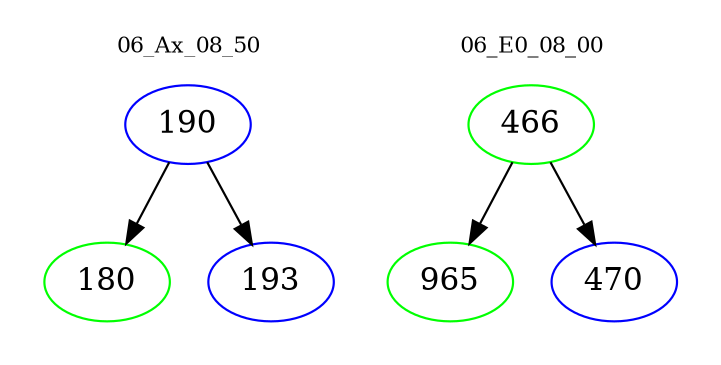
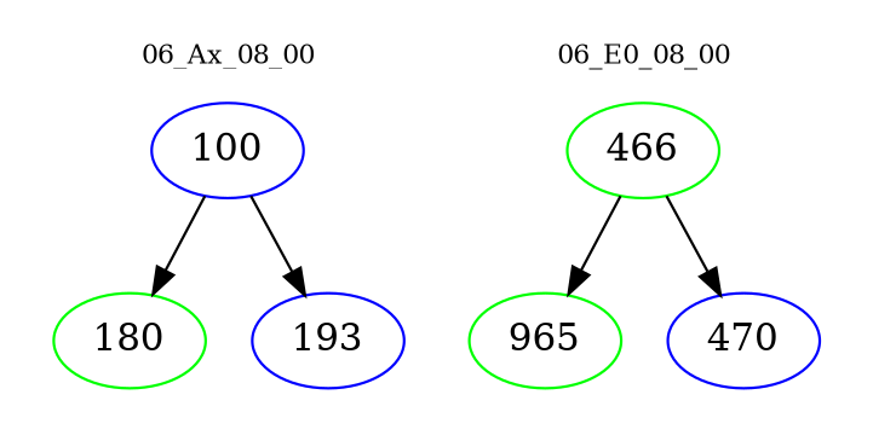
  digraph {
    node [color=blue]
    edge [color=black]
-   n1 [label=190]
+   n1 [label=100]
    n2 [color=green label=180]
    n3 [label=193]
    n4 [color=green label=466]
    n5 [color=green label=965]
    n6 [label=470]
    subgraph cluster_1 {
      color=white
      fontsize=10
-     label="06_Ax_08_50"
+     label="06_Ax_08_00"
      n1
      n2
      n3
    }
    subgraph cluster_2 {
      color=white
      fontsize=10
      label="06_E0_08_00"
      n4
      n5
      n6
    }
    n1 -> n2
    n1 -> n3
    n4 -> n5
    n4 -> n6
  }
